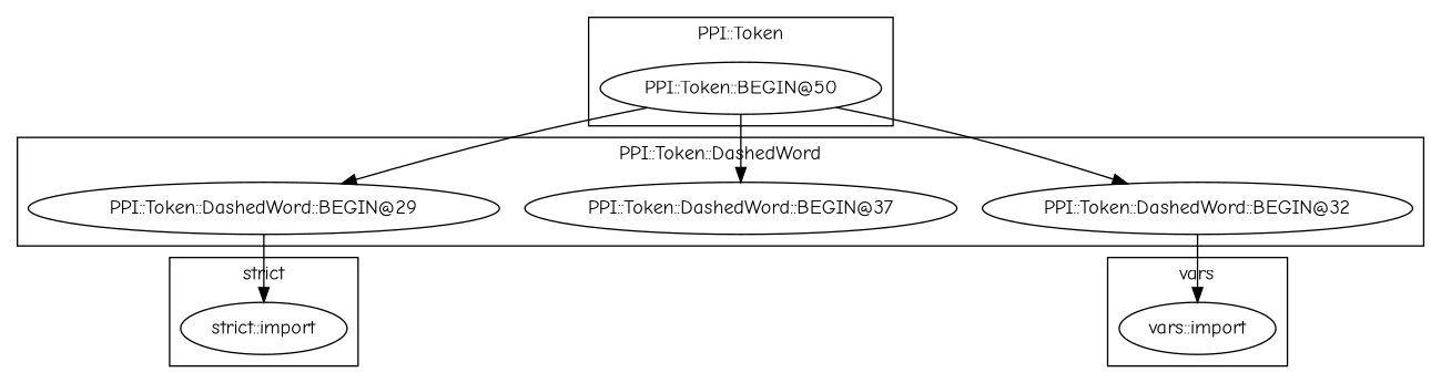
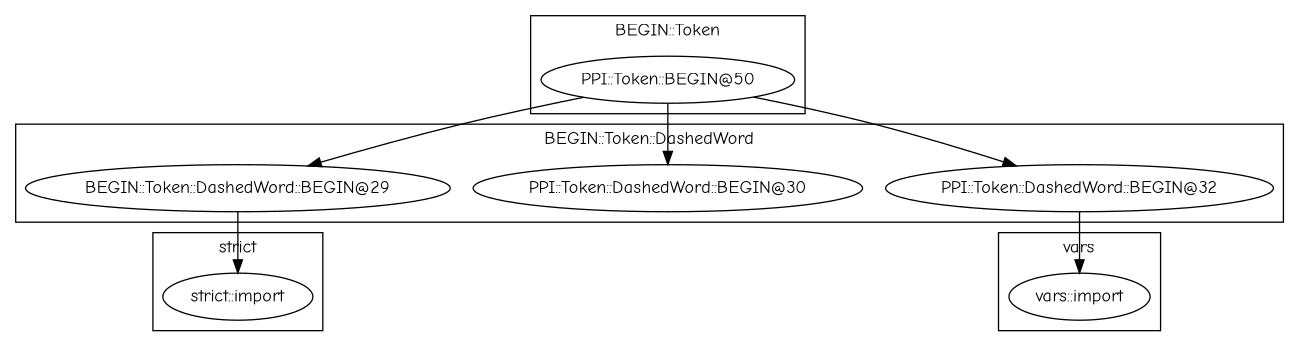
  digraph {
    fontname="Comic Neue"
    node [fontname="Comic Neue"]
    edge [fontname="Comic Neue"]
-   "PPI::Token::DashedWord::BEGIN@29"
-   "PPI::Token::DashedWord::BEGIN@30" [label="PPI::Token::DashedWord::BEGIN@37"]
+   "PPI::Token::DashedWord::BEGIN@29" [label="BEGIN::Token::DashedWord::BEGIN@29"]
+   "PPI::Token::DashedWord::BEGIN@30"
    "PPI::Token::DashedWord::BEGIN@32"
    "PPI::Token::BEGIN@50"
    "vars::import"
    "strict::import"
    subgraph cluster_1 {
-     label="PPI::Token::DashedWord"
+     label="BEGIN::Token::DashedWord"
      "PPI::Token::DashedWord::BEGIN@29"
      "PPI::Token::DashedWord::BEGIN@30"
      "PPI::Token::DashedWord::BEGIN@32"
    }
    subgraph cluster_2 {
-     label="PPI::Token"
+     label="BEGIN::Token"
      "PPI::Token::BEGIN@50"
    }
    subgraph cluster_3 {
      label=vars
      "vars::import"
    }
    subgraph cluster_4 {
      label="strict"
      "strict::import"
    }
    "PPI::Token::DashedWord::BEGIN@29" -> "strict::import"
    "PPI::Token::DashedWord::BEGIN@32" -> "vars::import"
    "PPI::Token::BEGIN@50" -> "PPI::Token::DashedWord::BEGIN@29"
    "PPI::Token::BEGIN@50" -> "PPI::Token::DashedWord::BEGIN@30"
    "PPI::Token::BEGIN@50" -> "PPI::Token::DashedWord::BEGIN@32"
  }
